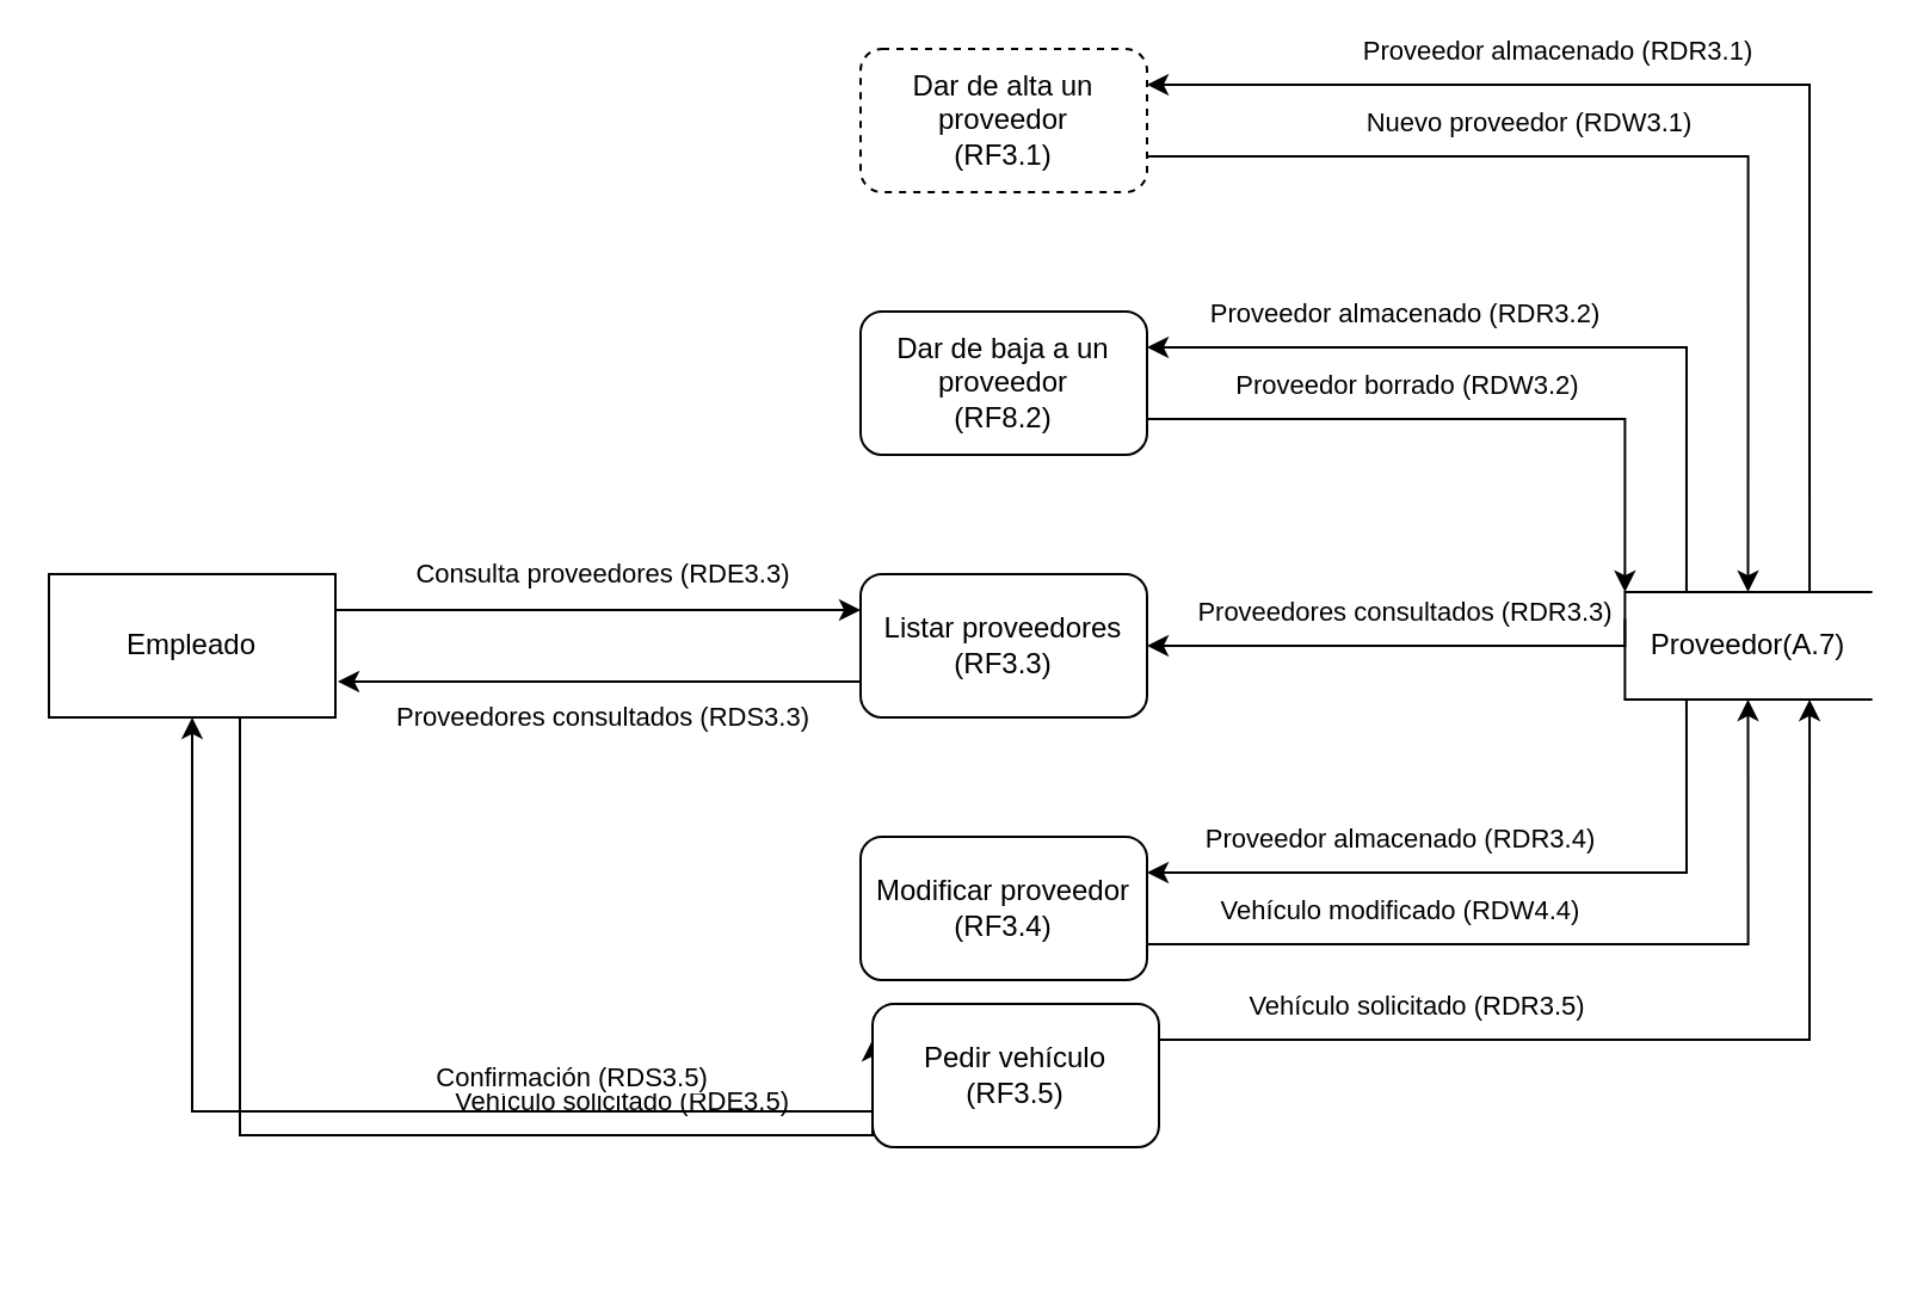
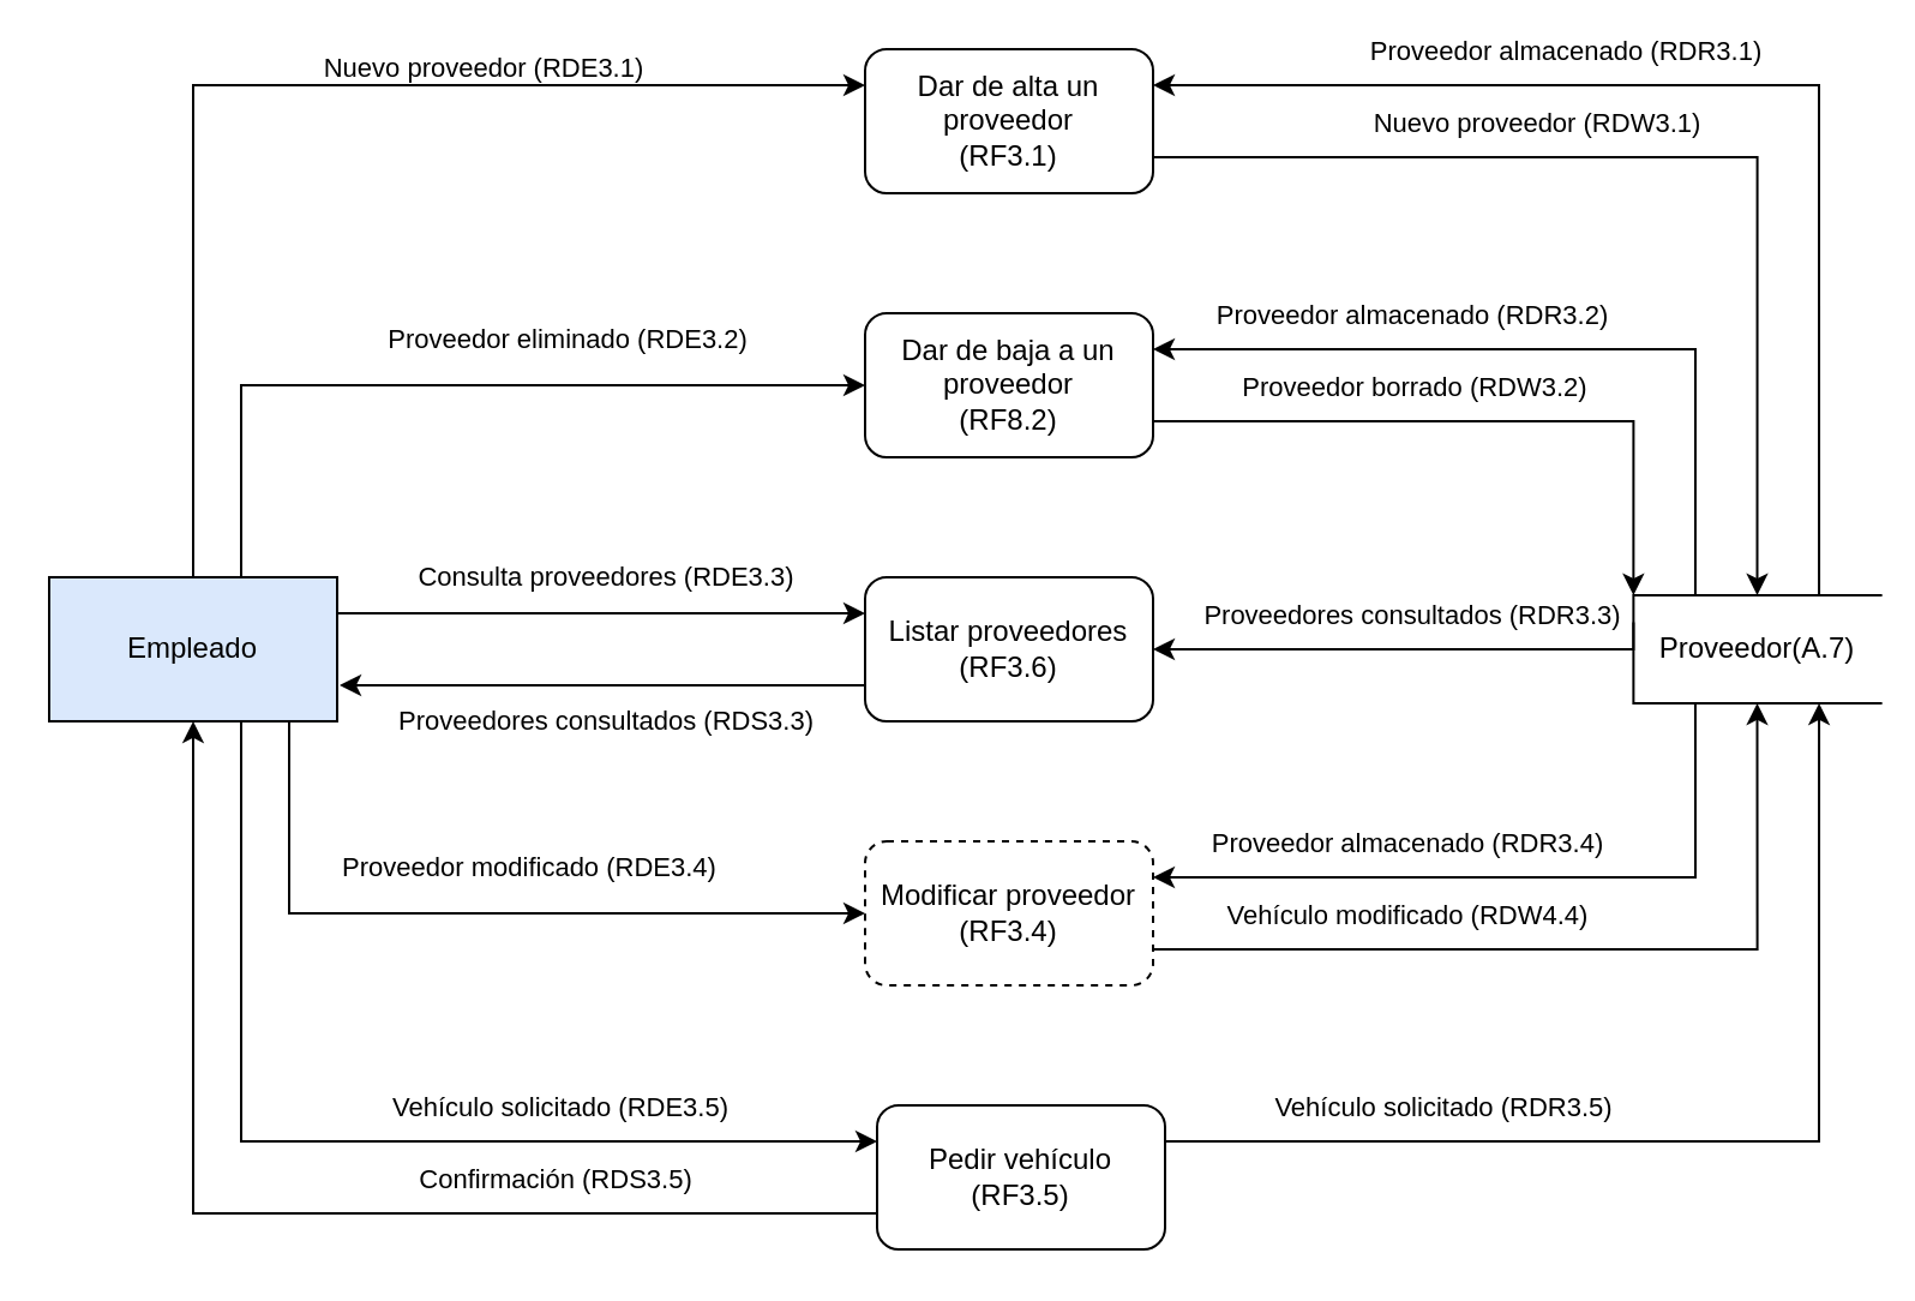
  <mxCell id="0" />
  <mxCell id="1" parent="0" />
+ <mxCell id="2" style="edgeStyle=orthogonalEdgeStyle;rounded=0;orthogonalLoop=1;jettySize=auto;html=1;exitX=1;exitY=0;exitDx=0;exitDy=0;entryX=0;entryY=0.25;entryDx=0;entryDy=0;" parent="1" source="12" target="15" edge="1"><mxGeometry relative="1" as="geometry"><Array as="points"><mxPoint x="80" y="240" /><mxPoint x="80" y="35" /></Array></mxGeometry></mxCell>
+ <mxCell id="3" value="Nuevo proveedor (RDE3.1)" style="edgeLabel;html=1;align=center;verticalAlign=middle;resizable=0;points=[];" parent="2" connectable="0" vertex="1"><mxGeometry x="-0.12" y="-5" relative="1" as="geometry"><mxPoint x="115" y="-33" as="offset" /></mxGeometry></mxCell>
+ <mxCell id="4" style="edgeStyle=orthogonalEdgeStyle;rounded=0;orthogonalLoop=1;jettySize=auto;html=1;exitX=1;exitY=0.25;exitDx=0;exitDy=0;entryX=0;entryY=0.5;entryDx=0;entryDy=0;" parent="1" source="12" target="18" edge="1"><mxGeometry relative="1" as="geometry"><Array as="points"><mxPoint x="100" y="255" /><mxPoint x="100" y="160" /></Array></mxGeometry></mxCell>
+ <mxCell id="5" value="Proveedor eliminado (RDE3.2)" style="edgeLabel;html=1;align=center;verticalAlign=middle;resizable=0;points=[];" parent="4" connectable="0" vertex="1"><mxGeometry x="0.165" y="-1" relative="1" as="geometry"><mxPoint x="41" y="-21" as="offset" /></mxGeometry></mxCell>
  <mxCell id="6" style="edgeStyle=orthogonalEdgeStyle;rounded=0;orthogonalLoop=1;jettySize=auto;html=1;exitX=1;exitY=1;exitDx=0;exitDy=0;entryX=0;entryY=0.25;entryDx=0;entryDy=0;" parent="1" source="12" target="29" edge="1"><mxGeometry relative="1" as="geometry"><Array as="points"><mxPoint x="100" y="300" /><mxPoint x="100" y="475" /></Array></mxGeometry></mxCell>
  <mxCell id="7" value="Vehículo solicitado (RDE3.5)" style="edgeLabel;html=1;align=center;verticalAlign=middle;resizable=0;points=[];" parent="6" connectable="0" vertex="1"><mxGeometry x="0.33" y="2" relative="1" as="geometry"><mxPoint x="29" y="-13" as="offset" /></mxGeometry></mxCell>
+ <mxCell id="8" style="edgeStyle=orthogonalEdgeStyle;rounded=0;orthogonalLoop=1;jettySize=auto;html=1;exitX=1;exitY=0.75;exitDx=0;exitDy=0;entryX=0;entryY=0.5;entryDx=0;entryDy=0;" parent="1" source="12" target="24" edge="1"><mxGeometry relative="1" as="geometry"><Array as="points"><mxPoint x="120" y="285" /><mxPoint x="120" y="380" /></Array></mxGeometry></mxCell>
+ <mxCell id="9" value="Proveedor modificado (RDE3.4)" style="edgeLabel;html=1;align=center;verticalAlign=middle;resizable=0;points=[];" parent="8" connectable="0" vertex="1"><mxGeometry x="0.333" y="4" relative="1" as="geometry"><mxPoint x="-22" y="-16" as="offset" /></mxGeometry></mxCell>
  <mxCell id="10" style="edgeStyle=orthogonalEdgeStyle;rounded=0;orthogonalLoop=1;jettySize=auto;html=1;exitX=1;exitY=0.25;exitDx=0;exitDy=0;entryX=0;entryY=0.25;entryDx=0;entryDy=0;" parent="1" source="12" target="21" edge="1"><mxGeometry relative="1" as="geometry" /></mxCell>
  <mxCell id="11" value="Consulta proveedores (RDE3.3)" style="edgeLabel;html=1;align=center;verticalAlign=middle;resizable=0;points=[];" parent="10" connectable="0" vertex="1"><mxGeometry x="0.226" y="1" relative="1" as="geometry"><mxPoint x="-24" y="-14" as="offset" /></mxGeometry></mxCell>
- <mxCell id="12" value="Empleado" style="rounded=0;whiteSpace=wrap;html=1;" parent="1" vertex="1"><mxGeometry x="20" y="239.99" width="120" height="60" as="geometry" /></mxCell>
+ <mxCell id="12" value="Empleado" style="rounded=0;whiteSpace=wrap;html=1;fillColor=#dae8fc;" parent="1" vertex="1"><mxGeometry x="20" y="239.99" width="120" height="60" as="geometry" /></mxCell>
  <mxCell id="13" style="edgeStyle=orthogonalEdgeStyle;rounded=0;orthogonalLoop=1;jettySize=auto;html=1;exitX=1;exitY=0.75;exitDx=0;exitDy=0;entryX=0;entryY=0.5;entryDx=0;entryDy=0;" parent="1" source="15" target="38" edge="1"><mxGeometry relative="1" as="geometry" /></mxCell>
  <mxCell id="14" value="Nuevo proveedor (RDW3.1)" style="edgeLabel;html=1;align=center;verticalAlign=middle;resizable=0;points=[];" parent="13" connectable="0" vertex="1"><mxGeometry x="-0.269" y="1" relative="1" as="geometry"><mxPoint y="-14" as="offset" /></mxGeometry></mxCell>
- <mxCell id="15" value="Dar de alta un proveedor &lt;br&gt;(RF3.1)" style="rounded=1;whiteSpace=wrap;html=1;dashed=1;" parent="1" vertex="1"><mxGeometry x="360" y="20" width="120" height="60" as="geometry" /></mxCell>
+ <mxCell id="15" value="Dar de alta un proveedor &lt;br&gt;(RF3.1)" style="rounded=1;whiteSpace=wrap;html=1;" parent="1" vertex="1"><mxGeometry x="360" y="20" width="120" height="60" as="geometry" /></mxCell>
  <mxCell id="16" style="edgeStyle=orthogonalEdgeStyle;rounded=0;orthogonalLoop=1;jettySize=auto;html=1;exitX=1;exitY=0.75;exitDx=0;exitDy=0;entryX=0;entryY=1;entryDx=0;entryDy=0;" parent="1" source="18" target="38" edge="1"><mxGeometry relative="1" as="geometry"><Array as="points"><mxPoint x="680" y="175" /></Array></mxGeometry></mxCell>
  <mxCell id="17" value="Proveedor borrado (RDW3.2)" style="edgeLabel;html=1;align=center;verticalAlign=middle;resizable=0;points=[];" parent="16" connectable="0" vertex="1"><mxGeometry x="-0.181" y="2" relative="1" as="geometry"><mxPoint x="-4" y="-13" as="offset" /></mxGeometry></mxCell>
  <mxCell id="18" value="Dar de baja a un proveedor&lt;br&gt;(RF8.2)" style="rounded=1;whiteSpace=wrap;html=1;" parent="1" vertex="1"><mxGeometry x="360" y="130" width="120" height="60" as="geometry" /></mxCell>
  <mxCell id="19" style="edgeStyle=orthogonalEdgeStyle;rounded=0;orthogonalLoop=1;jettySize=auto;html=1;exitX=0;exitY=0.75;exitDx=0;exitDy=0;entryX=1;entryY=0.75;entryDx=0;entryDy=0;" parent="1" edge="1"><mxGeometry relative="1" as="geometry"><mxPoint x="361" y="285" as="sourcePoint" /><mxPoint x="141" y="284.99" as="targetPoint" /></mxGeometry></mxCell>
  <mxCell id="20" value="Proveedores consultados (RDS3.3)" style="edgeLabel;html=1;align=center;verticalAlign=middle;resizable=0;points=[];" parent="19" connectable="0" vertex="1"><mxGeometry x="0.228" y="-1" relative="1" as="geometry"><mxPoint x="25" y="16" as="offset" /></mxGeometry></mxCell>
- <mxCell id="21" value="Listar proveedores&lt;br&gt;(RF3.3)" style="rounded=1;whiteSpace=wrap;html=1;" parent="1" vertex="1"><mxGeometry x="360" y="240" width="120" height="60" as="geometry" /></mxCell>
+ <mxCell id="21" value="Listar proveedores&lt;br&gt;(RF3.6)" style="rounded=1;whiteSpace=wrap;html=1;" parent="1" vertex="1"><mxGeometry x="360" y="240" width="120" height="60" as="geometry" /></mxCell>
  <mxCell id="22" style="edgeStyle=orthogonalEdgeStyle;rounded=0;orthogonalLoop=1;jettySize=auto;html=1;exitX=1;exitY=0.75;exitDx=0;exitDy=0;entryX=1;entryY=0.5;entryDx=0;entryDy=0;" parent="1" source="24" target="38" edge="1"><mxGeometry relative="1" as="geometry" /></mxCell>
  <mxCell id="23" value="Vehículo modificado (RDW4.4)" style="edgeLabel;html=1;align=center;verticalAlign=middle;resizable=0;points=[];" parent="22" connectable="0" vertex="1"><mxGeometry x="-0.487" y="-4" relative="1" as="geometry"><mxPoint x="14" y="-19" as="offset" /></mxGeometry></mxCell>
- <mxCell id="24" value="Modificar proveedor&lt;br&gt;(RF3.4)" style="rounded=1;whiteSpace=wrap;html=1;" parent="1" vertex="1"><mxGeometry x="360" y="350" width="120" height="60" as="geometry" /></mxCell>
+ <mxCell id="24" value="Modificar proveedor&lt;br&gt;(RF3.4)" style="rounded=1;whiteSpace=wrap;html=1;dashed=1;" parent="1" vertex="1"><mxGeometry x="360" y="350" width="120" height="60" as="geometry" /></mxCell>
  <mxCell id="25" style="edgeStyle=orthogonalEdgeStyle;rounded=0;orthogonalLoop=1;jettySize=auto;html=1;exitX=1;exitY=0.25;exitDx=0;exitDy=0;entryX=1;entryY=0.25;entryDx=0;entryDy=0;" edge="1" parent="1" source="29" target="38"><mxGeometry relative="1" as="geometry" /></mxCell>
  <mxCell id="26" value="Vehículo solicitado (RDR3.5)" style="edgeLabel;html=1;align=center;verticalAlign=middle;resizable=0;points=[];" vertex="1" connectable="0" parent="25"><mxGeometry x="-0.6" relative="1" as="geometry"><mxPoint x="24" y="-15" as="offset" /></mxGeometry></mxCell>
  <mxCell id="27" style="edgeStyle=orthogonalEdgeStyle;rounded=0;orthogonalLoop=1;jettySize=auto;html=1;exitX=0;exitY=0.75;exitDx=0;exitDy=0;" edge="1" parent="1" source="29" target="12"><mxGeometry relative="1" as="geometry" /></mxCell>
  <mxCell id="28" value="Confirmación (RDS3.5)" style="edgeLabel;html=1;align=center;verticalAlign=middle;resizable=0;points=[];" vertex="1" connectable="0" parent="27"><mxGeometry x="-0.608" relative="1" as="geometry"><mxPoint x="-39" y="-15" as="offset" /></mxGeometry></mxCell>
- <mxCell id="29" value="Pedir vehículo (RF3.5)" style="rounded=1;whiteSpace=wrap;html=1;" parent="1" vertex="1"><mxGeometry x="365" y="420" width="120" height="60" as="geometry" /></mxCell>
+ <mxCell id="29" value="Pedir vehículo (RF3.5)" style="rounded=1;whiteSpace=wrap;html=1;" parent="1" vertex="1"><mxGeometry x="365" y="460" width="120" height="60" as="geometry" /></mxCell>
  <mxCell id="30" style="edgeStyle=orthogonalEdgeStyle;rounded=0;orthogonalLoop=1;jettySize=auto;html=1;exitX=0;exitY=0.25;exitDx=0;exitDy=0;entryX=1;entryY=0.25;entryDx=0;entryDy=0;" parent="1" source="38" target="15" edge="1"><mxGeometry relative="1" as="geometry" /></mxCell>
  <mxCell id="31" value="Proveedor almacenado (RDR3.1)" style="edgeLabel;html=1;align=center;verticalAlign=middle;resizable=0;points=[];" parent="30" connectable="0" vertex="1"><mxGeometry x="0.298" y="-2" relative="1" as="geometry"><mxPoint y="-13" as="offset" /></mxGeometry></mxCell>
  <mxCell id="32" style="edgeStyle=orthogonalEdgeStyle;rounded=0;orthogonalLoop=1;jettySize=auto;html=1;exitX=0;exitY=0.75;exitDx=0;exitDy=0;entryX=1;entryY=0.25;entryDx=0;entryDy=0;" parent="1" source="38" target="18" edge="1"><mxGeometry relative="1" as="geometry"><Array as="points"><mxPoint x="706" y="145" /></Array></mxGeometry></mxCell>
  <mxCell id="33" value="Proveedor almacenado (RDR3.2)" style="edgeLabel;html=1;align=center;verticalAlign=middle;resizable=0;points=[];" parent="32" connectable="0" vertex="1"><mxGeometry x="0.263" relative="1" as="geometry"><mxPoint x="-14" y="-15" as="offset" /></mxGeometry></mxCell>
  <mxCell id="34" style="edgeStyle=orthogonalEdgeStyle;rounded=0;orthogonalLoop=1;jettySize=auto;html=1;exitX=0.25;exitY=1;exitDx=0;exitDy=0;" parent="1" source="38" edge="1"><mxGeometry relative="1" as="geometry"><mxPoint x="480" y="270" as="targetPoint" /><Array as="points"><mxPoint x="680" y="270" /><mxPoint x="480" y="270" /></Array></mxGeometry></mxCell>
  <mxCell id="35" value="Proveedores consultados (RDR3.3)" style="edgeLabel;html=1;align=center;verticalAlign=middle;resizable=0;points=[];" parent="34" connectable="0" vertex="1"><mxGeometry x="0.145" y="-2" relative="1" as="geometry"><mxPoint x="17" y="-13" as="offset" /></mxGeometry></mxCell>
  <mxCell id="36" style="edgeStyle=orthogonalEdgeStyle;rounded=0;orthogonalLoop=1;jettySize=auto;html=1;exitX=1;exitY=0.75;exitDx=0;exitDy=0;entryX=1;entryY=0.25;entryDx=0;entryDy=0;" parent="1" source="38" target="24" edge="1"><mxGeometry relative="1" as="geometry" /></mxCell>
  <mxCell id="37" value="Proveedor almacenado (RDR3.4)" style="edgeLabel;html=1;align=center;verticalAlign=middle;resizable=0;points=[];" parent="36" connectable="0" vertex="1"><mxGeometry x="0.413" y="-4" relative="1" as="geometry"><mxPoint x="18" y="-11" as="offset" /></mxGeometry></mxCell>
  <mxCell id="38" value="" style="shape=partialRectangle;whiteSpace=wrap;html=1;bottom=1;right=1;left=1;top=0;fillColor=none;routingCenterX=-0.5;rotation=90;" parent="1" vertex="1"><mxGeometry x="709.25" y="218.43" width="45" height="103.12" as="geometry" /></mxCell>
  <mxCell id="39" value="Proveedor(A.7)" style="text;html=1;strokeColor=none;fillColor=none;align=center;verticalAlign=middle;whiteSpace=wrap;overflow=hidden;" parent="1" vertex="1"><mxGeometry x="688" y="259.99" width="87.5" height="20" as="geometry" /></mxCell>
